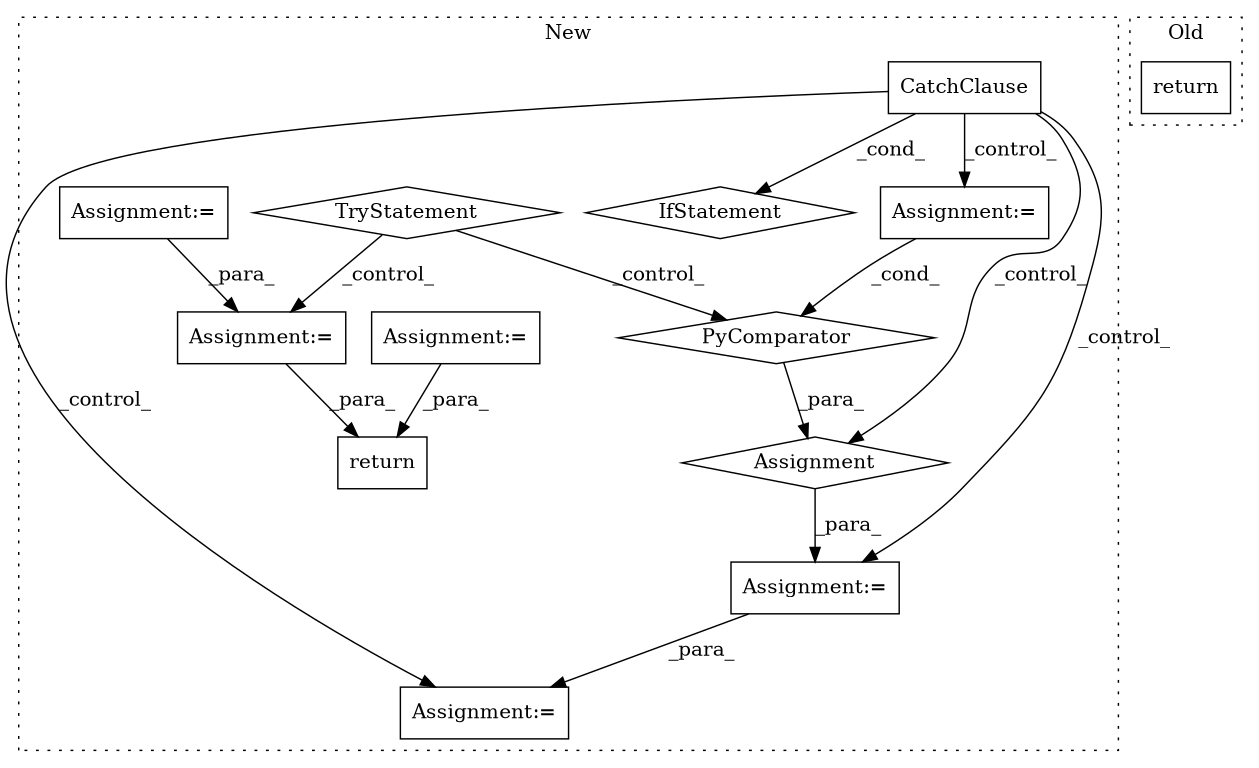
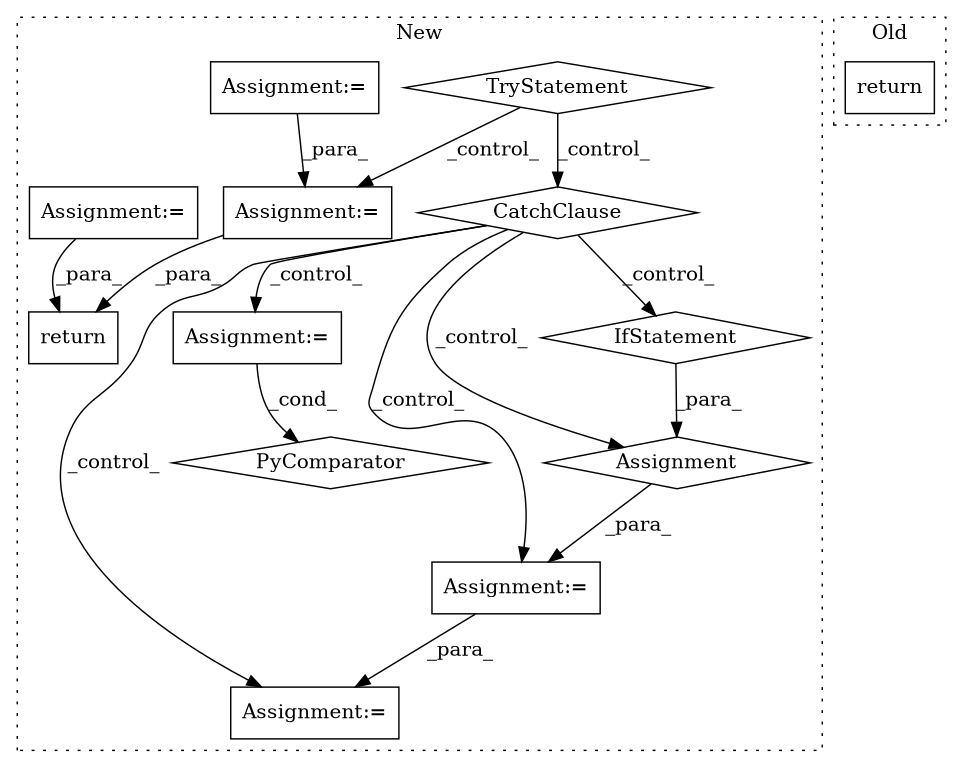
  digraph {
    node [a=7 l=7 s=7914 shape=box]
    n1 [a=54 l=4 label=TryStatement s=7685 shape=diamond]
-   n2 [a=12 l="13,2" label=CatchClause s="7756,7792"]
+   n2 [a=12 l="13,2" label=CatchClause s="7756,7792" shape=diamond]
    n3 [l=1 label="Assignment:=" s=7711]
    n4 [l=1 label="Assignment:=" s=7961]
    n5 [a=41 label=return s=8011]
    n6 [l=12 label="Assignment:=" s=7557]
    n7 [label="Assignment:=" s=7603]
    n8 [l=16 label="Assignment:=" s=7811]
    n9 [a=25 l=23 label=IfStatement shape=diamond]
    n10 [a=109 l=118 label=Assignment s=7827 shape=diamond]
    n11 [a=113 l=23 label=PyComparator shape=diamond]
    n12 [l=23 label="Assignment:="]
    n13 [a=41 label=return s=7633]
    subgraph cluster_1 {
      label=New
      style=dotted
      n1
      n2
      n3
      n4
      n5
      n6
      n7
      n8
      n9
      n10
      n11
      n12
    }
    subgraph cluster_2 {
      label=Old
      style=dotted
      n13
    }
-   n1 -> n11 [label=_control_]
+   n1 -> n2 [label=_control_]
    n1 -> n3 [label=_control_]
    n2 -> n4 [label=_control_]
    n2 -> n8 [label=_control_]
-   n2 -> n9 [label=_cond_]
+   n2 -> n9 [label=_control_]
    n2 -> n10 [label=_control_]
    n2 -> n12 [label=_control_]
    n3 -> n5 [label=_para_]
    n6 -> n5 [label=_para_]
    n7 -> n3 [label=_para_]
    n8 -> n4 [label=_para_]
    n10 -> n8 [label=_para_]
-   n11 -> n10 [label=_para_]
+   n9 -> n10 [label=_para_]
    n12 -> n11 [label=_cond_]
  }
